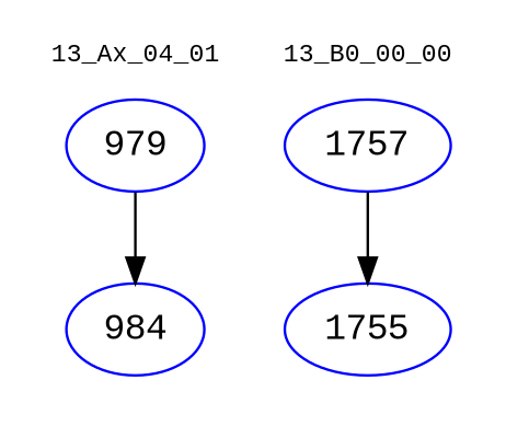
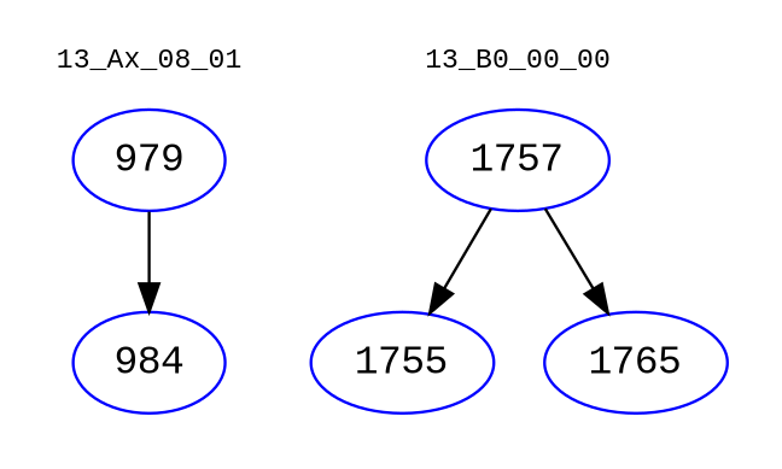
  digraph {
    fontname="Liberation Mono"
    node [color=blue fontname="Liberation Mono"]
    edge [color=black fontname="Liberation Mono"]
    n1 [label=979]
    n2 [label=984]
    n3 [label=1757]
    n4 [label=1755]
+   n5 [label=1765]
    subgraph cluster_1 {
      color=white
      fontsize=10
-     label="13_Ax_04_01"
+     label="13_Ax_08_01"
      n1
      n2
    }
    subgraph cluster_2 {
      color=white
      fontsize=10
      label="13_B0_00_00"
      n3
      n4
+     n5
    }
    n1 -> n2
    n3 -> n4
+   n3 -> n5
  }
